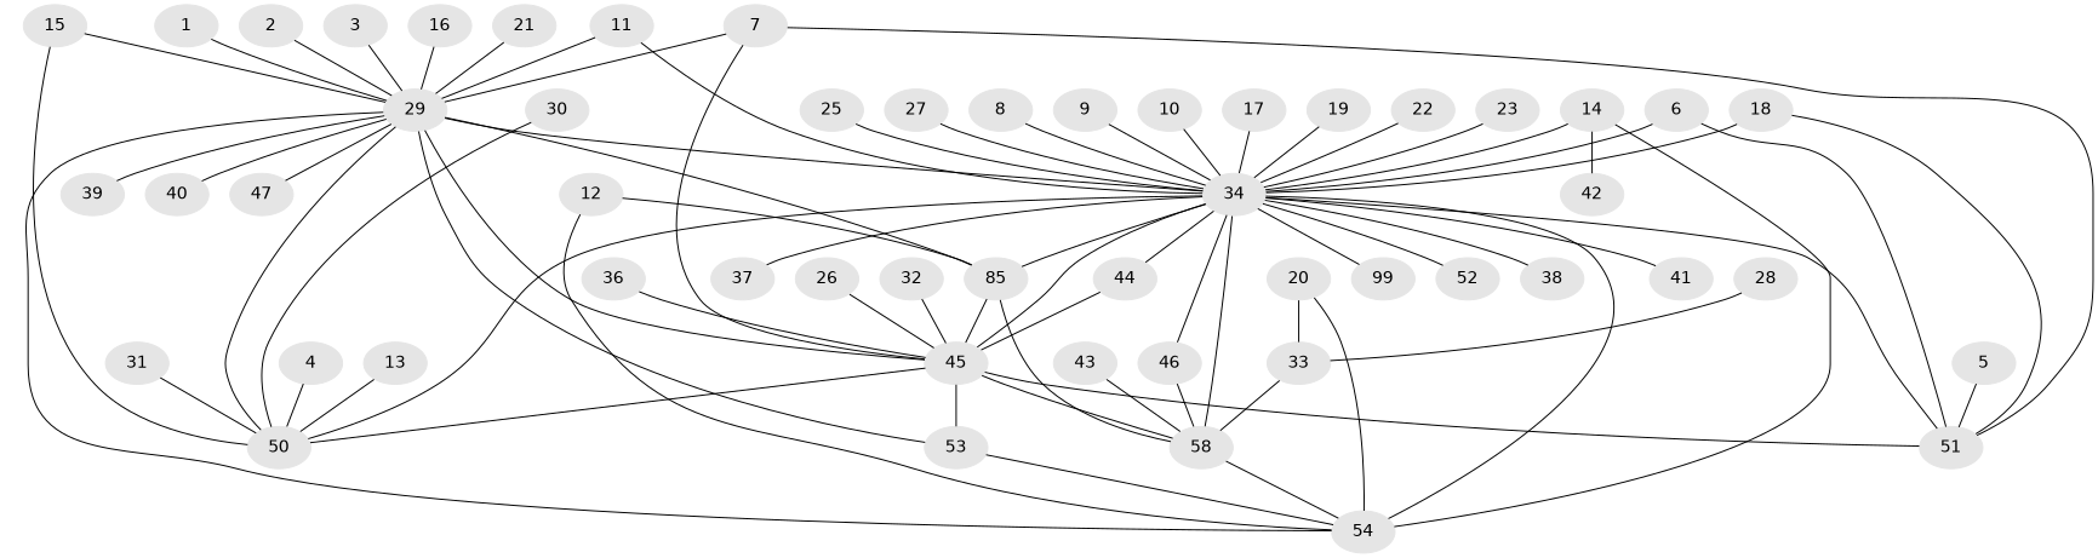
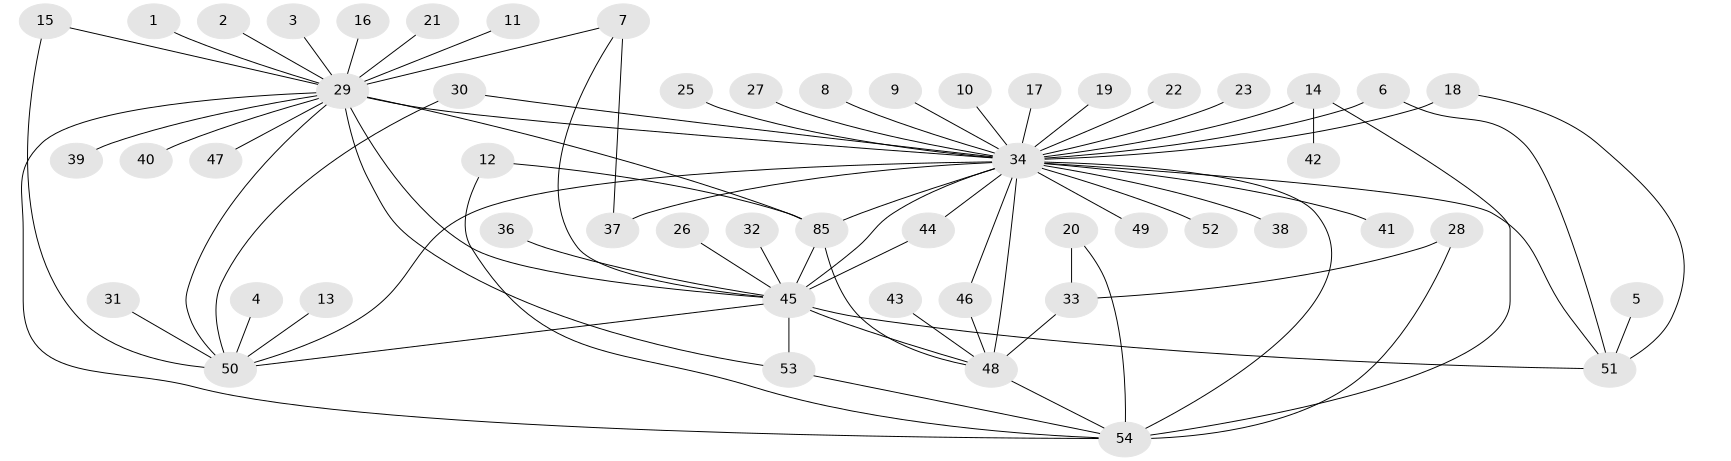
  graph {
    fontname="DejaVu Sans"
    node [color=gray90 fontname="DejaVu Sans" style=filled]
    edge [fontname="DejaVu Sans" weight=1.0]
    1
    29
    50
    34
    45
    n6 [label=85]
    54
    53
    39
    40
    47
    2
    3
    4
    5
    51
    6
-   48 [label=58]
+   48
    37
    38
    41
    44
    46
-   49 [label=99]
+   49
    52
    7
    8
    9
    10
    11
    12
    13
    14
    42
    15
    16
    17
    18
    19
    20
    33
    21
    22
    23
    25
    26
    27
    28
    30
    31
    32
    36
    43
    1 -- 29
    29 -- 50
    29 -- 34 [weight=3.0]
    29 -- 45
    29 -- n6 [weight=2.0]
    29 -- 54 [weight=3.0]
    29 -- 53
    29 -- 39
    29 -- 40
    29 -- 47
    34 -- 50
    34 -- 45 [weight=4.0]
    34 -- n6 [weight=2.0]
    34 -- 54 [weight=4.0]
    34 -- 51
    34 -- 48 [weight=2.0]
    34 -- 37
    34 -- 38 [weight=2.0]
    34 -- 41 [weight=2.0]
    34 -- 44
    34 -- 46
    34 -- 49
    34 -- 52
    45 -- 50
    45 -- 53 [weight=2.0]
    45 -- 51
    45 -- 48
    n6 -- 45 [weight=2.0]
    n6 -- 48
    53 -- 54
    2 -- 29
    3 -- 29
    4 -- 50
    5 -- 51
    6 -- 34
    6 -- 51
    48 -- 54
    44 -- 45
    46 -- 48
    7 -- 29
    7 -- 45
-   7 -- 51
+   7 -- 37
    8 -- 34
    9 -- 34
    10 -- 34
    11 -- 29
    12 -- n6
    12 -- 54
    13 -- 50
    14 -- 34 [weight=2.0]
    14 -- 54
    14 -- 42
    15 -- 29
    15 -- 50
    16 -- 29
    17 -- 34
    18 -- 34 [weight=2.0]
    18 -- 51
    19 -- 34
    20 -- 54 [weight=2.0]
    20 -- 33
    33 -- 48
    21 -- 29 [weight=2.0]
    22 -- 34
    23 -- 34
    25 -- 34
    26 -- 45
    27 -- 34
+   28 -- 54
    28 -- 33
    30 -- 50
-   11 -- 34
+   30 -- 34
    31 -- 50
    32 -- 45
    36 -- 45
    43 -- 48
  }
